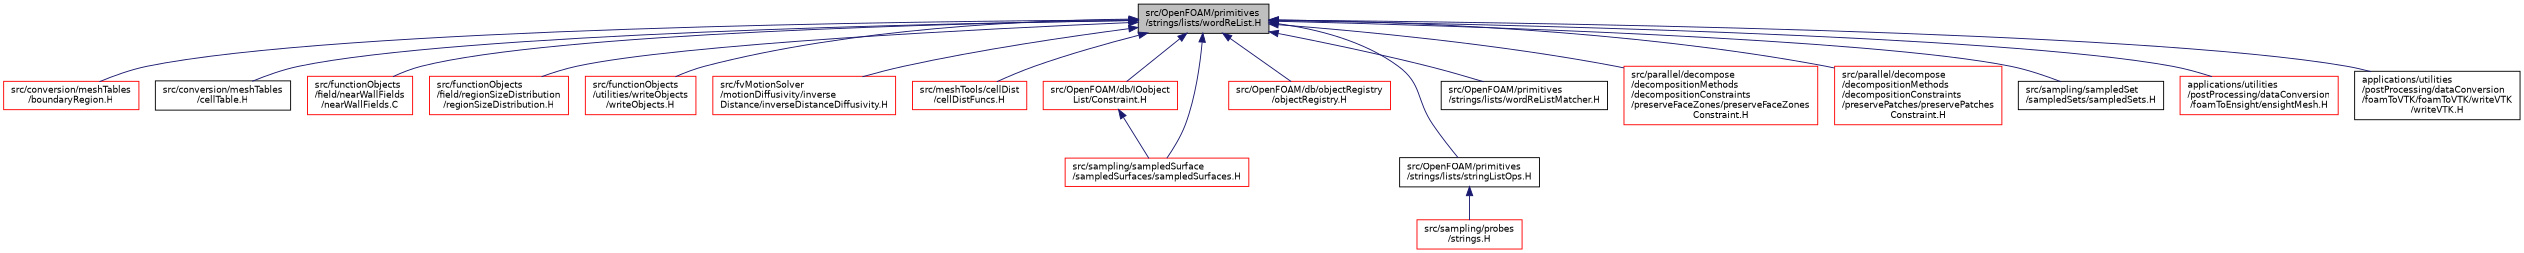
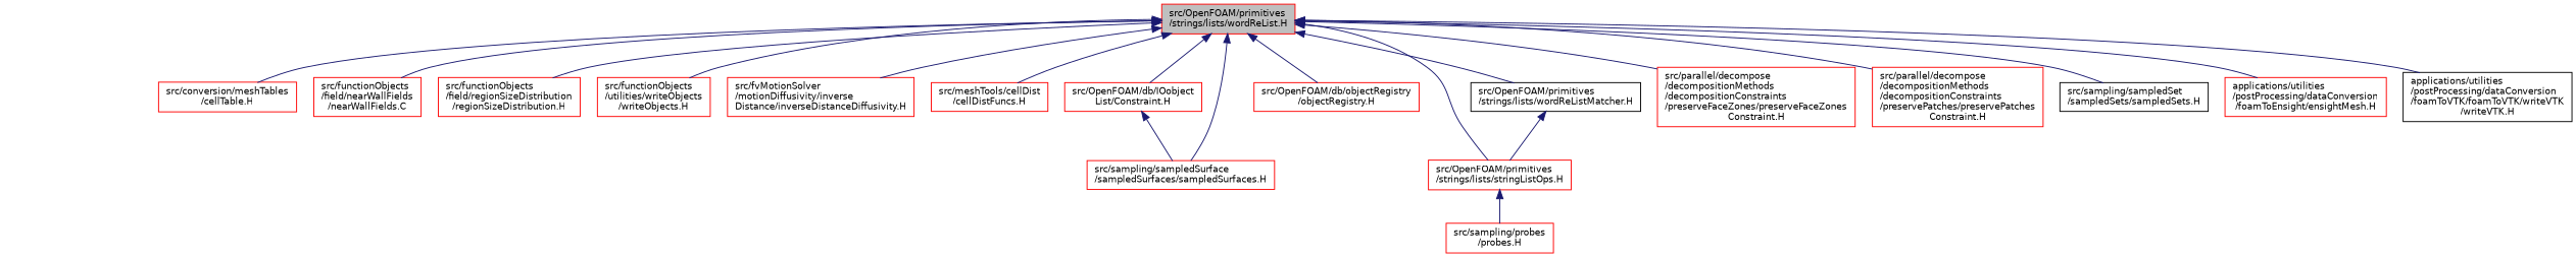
  digraph {
    node [color=red fontname=Helvetica fontsize=10 shape=record]
    edge [color=midnightblue dir=back fontname=Helvetica fontsize=10 labelfontname=Helvetica labelfontsize=10 style=solid]
-   n1 [color=black fillcolor=grey75 fontcolor=black height=0.2 label="src/OpenFOAM/primitives\l/strings/lists/wordReList.H" style=filled width=0.4]
-   n2 [height=0.2 label="src/conversion/meshTables\l/boundaryRegion.H" width=0.4]
-   n3 [color=black height=0.2 label="src/conversion/meshTables\l/cellTable.H" width=0.4]
+   n1 [fillcolor=grey75 fontcolor=black height=0.2 label="src/OpenFOAM/primitives\l/strings/lists/wordReList.H" style=filled width=0.4]
+   n3 [height=0.2 label="src/conversion/meshTables\l/cellTable.H" width=0.4]
    n4 [height=0.2 label="src/functionObjects\l/field/nearWallFields\l/nearWallFields.C" width=0.4]
    n5 [height=0.2 label="src/functionObjects\l/field/regionSizeDistribution\l/regionSizeDistribution.H" width=0.4]
    n6 [height=0.2 label="src/functionObjects\l/utilities/writeObjects\l/writeObjects.H" width=0.4]
    n7 [height=0.2 label="src/fvMotionSolver\l/motionDiffusivity/inverse\lDistance/inverseDistanceDiffusivity.H" width=0.4]
    n8 [height=0.2 label="src/meshTools/cellDist\l/cellDistFuncs.H" width=0.4]
    n9 [height=0.2 label="src/OpenFOAM/db/IOobject\lList/Constraint.H" width=0.4]
    n10 [height=0.2 label="src/sampling/sampledSurface\l/sampledSurfaces/sampledSurfaces.H" width=0.4]
    n11 [height=0.2 label="src/OpenFOAM/db/objectRegistry\l/objectRegistry.H" width=0.4]
-   n12 [color=black height=0.2 label="src/OpenFOAM/primitives\l/strings/lists/stringListOps.H" width=0.4]
+   n12 [height=0.2 label="src/OpenFOAM/primitives\l/strings/lists/stringListOps.H" width=0.4]
    n13 [color=black height=0.2 label="src/OpenFOAM/primitives\l/strings/lists/wordReListMatcher.H" width=0.4]
    n14 [height=0.2 label="src/parallel/decompose\l/decompositionMethods\l/decompositionConstraints\l/preserveFaceZones/preserveFaceZones\lConstraint.H" width=0.4]
    n15 [height=0.2 label="src/parallel/decompose\l/decompositionMethods\l/decompositionConstraints\l/preservePatches/preservePatches\lConstraint.H" width=0.4]
    n16 [color=black height=0.2 label="src/sampling/sampledSet\l/sampledSets/sampledSets.H" width=0.4]
    n17 [height=0.2 label="applications/utilities\l/postProcessing/dataConversion\l/foamToEnsight/ensightMesh.H" width=0.4]
    n18 [color=black height=0.2 label="applications/utilities\l/postProcessing/dataConversion\l/foamToVTK/foamToVTK/writeVTK\l/writeVTK.H" width=0.4]
-   n19 [height=0.2 label="src/sampling/probes\l/strings.H" width=0.4]
-   n1 -> n2
+   n19 [height=0.2 label="src/sampling/probes\l/probes.H" width=0.4]
    n1 -> n3
    n1 -> n4
    n1 -> n5
    n1 -> n6
    n1 -> n7
    n1 -> n8
    n1 -> n9
    n1 -> n10
    n1 -> n11
    n1 -> n12
    n1 -> n13
    n1 -> n14
    n1 -> n15
    n1 -> n16
    n1 -> n17
    n1 -> n18
    n9 -> n10
    n12 -> n19
+   n13 -> n12
  }
